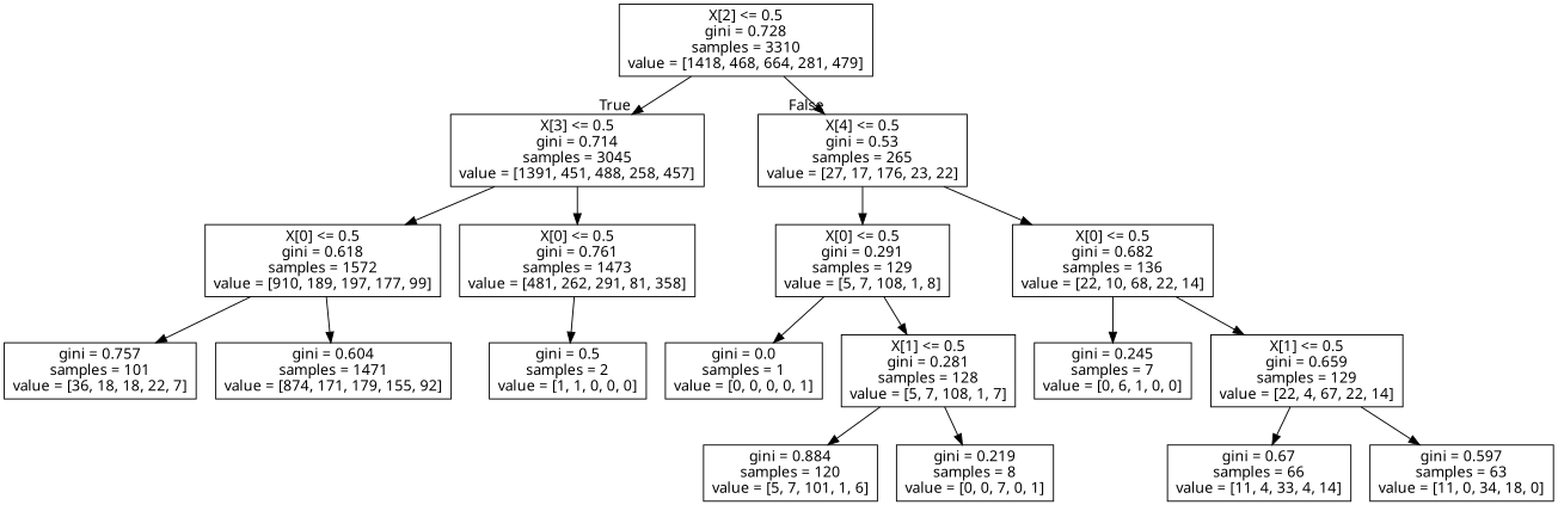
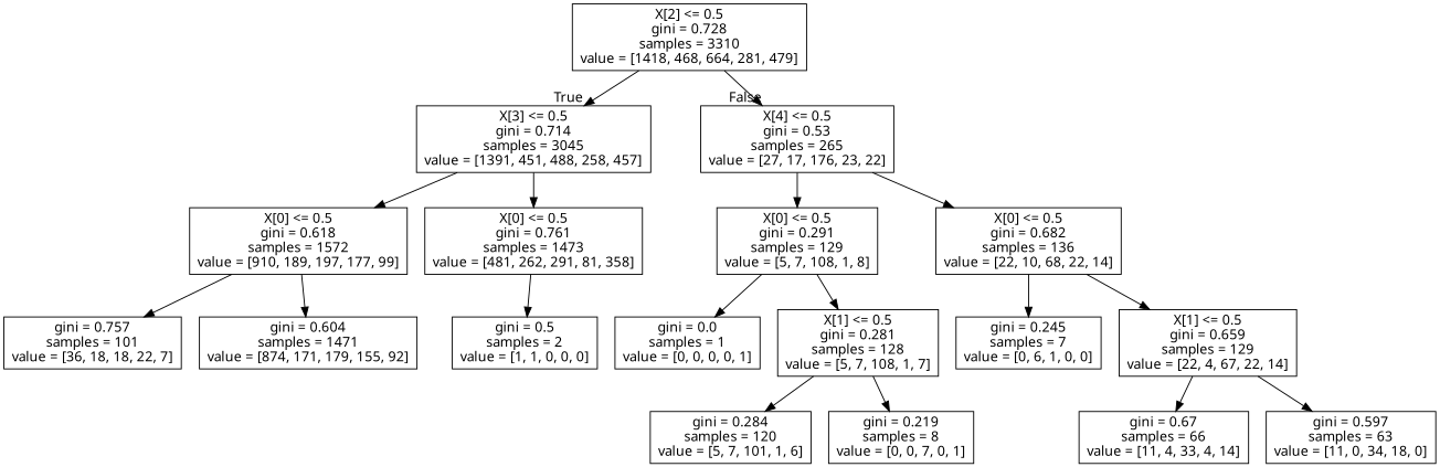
  digraph {
    fontname="Noto Sans"
    node [fontname="Noto Sans" shape=box]
    edge [fontname="Noto Sans"]
    n1 [label="X[2] <= 0.5\ngini = 0.728\nsamples = 3310\nvalue = [1418, 468, 664, 281, 479]"]
    n2 [label="X[3] <= 0.5\ngini = 0.714\nsamples = 3045\nvalue = [1391, 451, 488, 258, 457]"]
    n3 [label="X[4] <= 0.5\ngini = 0.53\nsamples = 265\nvalue = [27, 17, 176, 23, 22]"]
    n4 [label="X[0] <= 0.5\ngini = 0.618\nsamples = 1572\nvalue = [910, 189, 197, 177, 99]"]
    n5 [label="X[0] <= 0.5\ngini = 0.761\nsamples = 1473\nvalue = [481, 262, 291, 81, 358]"]
    n6 [label="X[0] <= 0.5\ngini = 0.291\nsamples = 129\nvalue = [5, 7, 108, 1, 8]"]
    n7 [label="X[0] <= 0.5\ngini = 0.682\nsamples = 136\nvalue = [22, 10, 68, 22, 14]"]
    n8 [label="gini = 0.757\nsamples = 101\nvalue = [36, 18, 18, 22, 7]"]
    n9 [label="gini = 0.604\nsamples = 1471\nvalue = [874, 171, 179, 155, 92]"]
    n10 [label="gini = 0.5\nsamples = 2\nvalue = [1, 1, 0, 0, 0]"]
    n11 [label="gini = 0.0\nsamples = 1\nvalue = [0, 0, 0, 0, 1]"]
    n12 [label="X[1] <= 0.5\ngini = 0.281\nsamples = 128\nvalue = [5, 7, 108, 1, 7]"]
    n13 [label="gini = 0.245\nsamples = 7\nvalue = [0, 6, 1, 0, 0]"]
    n14 [label="X[1] <= 0.5\ngini = 0.659\nsamples = 129\nvalue = [22, 4, 67, 22, 14]"]
-   n15 [label="gini = 0.884\nsamples = 120\nvalue = [5, 7, 101, 1, 6]"]
+   n15 [label="gini = 0.284\nsamples = 120\nvalue = [5, 7, 101, 1, 6]"]
    n16 [label="gini = 0.219\nsamples = 8\nvalue = [0, 0, 7, 0, 1]"]
    n17 [label="gini = 0.67\nsamples = 66\nvalue = [11, 4, 33, 4, 14]"]
    n18 [label="gini = 0.597\nsamples = 63\nvalue = [11, 0, 34, 18, 0]"]
    n1 -> n2 [headlabel=True labelangle=45 labeldistance=2.5]
    n1 -> n3 [headlabel=False labelangle=-45 labeldistance=2.5]
    n2 -> n4
    n2 -> n5
    n3 -> n6
    n3 -> n7
    n4 -> n8
    n4 -> n9
    n5 -> n10
    n6 -> n11
    n6 -> n12
    n7 -> n13
    n7 -> n14
    n12 -> n15
    n12 -> n16
    n14 -> n17
    n14 -> n18
  }
